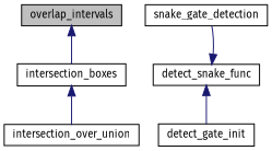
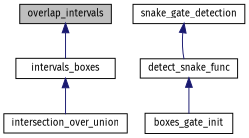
  digraph {
    fontname="Fira Sans"
    rankdir=TB
    node [color=black fillcolor=white fontname="Fira Sans" fontsize=10 shape=record style=filled]
    edge [color=midnightblue dir=back fontname="Fira Sans" fontsize=10 labelfontname=FreeSans labelfontsize=10 style=solid]
    n1 [fillcolor=grey75 fontcolor=black height=0.2 label=overlap_intervals width=0.4]
-   n2 [height=0.2 label=intersection_boxes width=0.4]
+   n2 [height=0.2 label=intervals_boxes width=0.4]
    n3 [height=0.2 label=intersection_over_union width=0.4]
    n4 [height=0.2 label=snake_gate_detection width=0.4]
    n5 [height=0.2 label=detect_snake_func width=0.4]
-   n6 [height=0.2 label=detect_gate_init width=0.4]
+   n6 [height=0.2 label=boxes_gate_init width=0.4]
    n1 -> n2
    n2 -> n3
-   n5 -> n4
+   n4 -> n5
    n5 -> n6
  }
